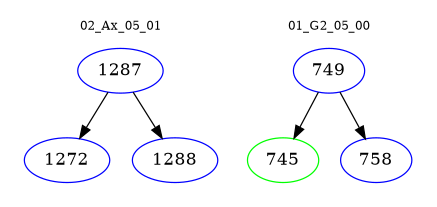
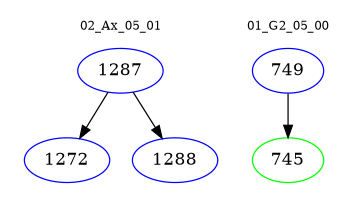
  digraph {
    node [color=blue]
    edge [color=black]
    n1 [label=1287]
    n2 [label=1272]
    n3 [label=1288]
    n4 [label=749]
    n5 [color=green label=745]
-   n6 [label=758]
    subgraph cluster_1 {
      color=white
      fontsize=10
      label="02_Ax_05_01"
      n1
      n2
      n3
    }
    subgraph cluster_2 {
      color=white
      fontsize=10
      label="01_G2_05_00"
      n4
      n5
-     n6
    }
    n1 -> n2
    n1 -> n3
    n4 -> n5
-   n4 -> n6
  }
